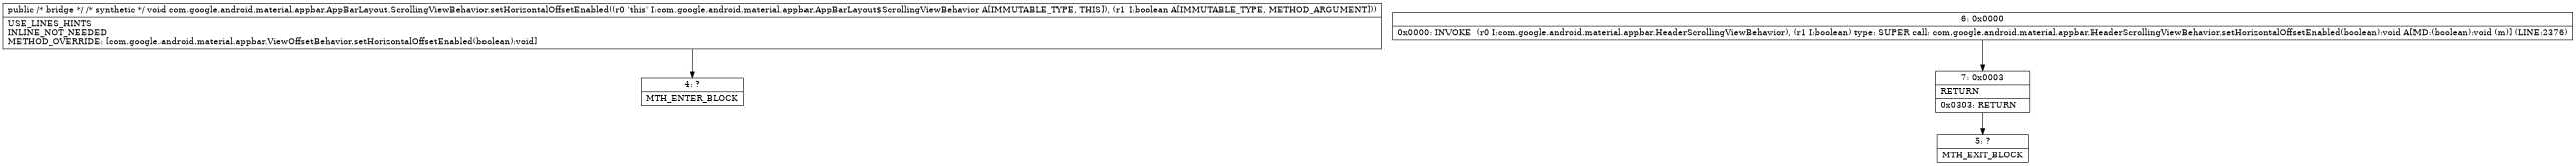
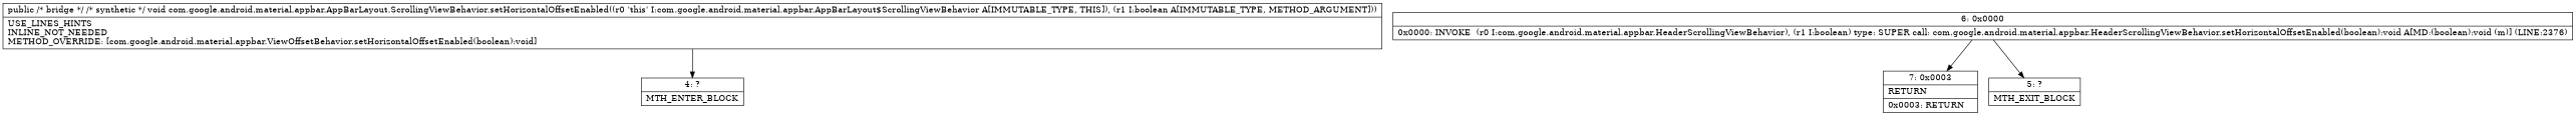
  digraph {
    fontname="DejaVu Serif"
    node [fontname="DejaVu Serif" shape=record]
    edge [fontname="DejaVu Serif"]
    n1 [label="{4\:\ ?|MTH_ENTER_BLOCK\l}"]
    n2 [label="{6\:\ 0x0000|0x0000: INVOKE  (r0 I:com.google.android.material.appbar.HeaderScrollingViewBehavior), (r1 I:boolean) type: SUPER call: com.google.android.material.appbar.HeaderScrollingViewBehavior.setHorizontalOffsetEnabled(boolean):void A[MD:(boolean):void (m)] (LINE:2376)\l}"]
-   n3 [label="{7\:\ 0x0003|RETURN\l|0x0303: RETURN   \l}"]
+   n3 [label="{7\:\ 0x0003|RETURN\l|0x0003: RETURN   \l}"]
    n4 [label="{5\:\ ?|MTH_EXIT_BLOCK\l}"]
    n5 [label="{public \/* bridge *\/ \/* synthetic *\/ void com.google.android.material.appbar.AppBarLayout.ScrollingViewBehavior.setHorizontalOffsetEnabled((r0 'this' I:com.google.android.material.appbar.AppBarLayout$ScrollingViewBehavior A[IMMUTABLE_TYPE, THIS]), (r1 I:boolean A[IMMUTABLE_TYPE, METHOD_ARGUMENT]))  | USE_LINES_HINTS\lINLINE_NOT_NEEDED\lMETHOD_OVERRIDE: [com.google.android.material.appbar.ViewOffsetBehavior.setHorizontalOffsetEnabled(boolean):void]\l}"]
    n2 -> n3
-   n3 -> n4
+   n2 -> n4
    n5 -> n1
  }
